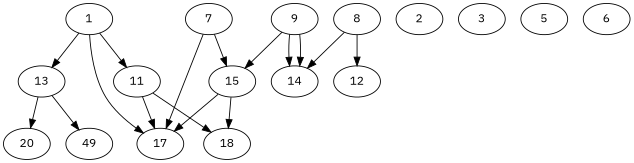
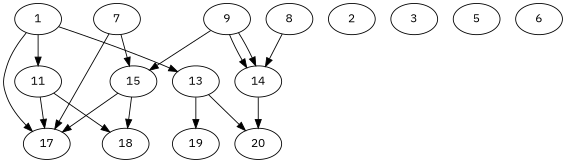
  digraph {
    fontname="IBM Plex Sans"
    node [alpha=0.03 fontname="IBM Plex Sans"]
    edge [fontname="IBM Plex Sans"]
    1 [expect_size=45694976]
    11 [alpha=0.19 expect_size=41355264]
    13 [expect_size=11253760]
    17 [alpha=0.05 expect_size=50881536]
    18 [alpha=0.09 expect_size=22356992]
-   12 [alpha=0.11 expect_size=49406976]
    20 [alpha=0.08 expect_size=16034816]
-   19 [expect_size=24620032 label=49]
+   19 [expect_size=24620032]
    2 [alpha=0.04 expect_size=6005760]
    3 [alpha=0.20 expect_size=27250688]
    15 [alpha=0.11 expect_size=47731712]
    5 [alpha=0.17 expect_size=23343104]
    6 [alpha=0.05 expect_size=10432512]
    7 [alpha=0.08 expect_size=35993600]
    8 [alpha=0.01 expect_size=7798784]
    14 [alpha=0.17 expect_size=10612736]
    9 [alpha=0.16 expect_size=5262336]
    1 -> 11
    1 -> 13
    1 -> 17
    11 -> 17
    11 -> 18
    13 -> 20
    13 -> 19
    15 -> 17
    15 -> 18
    7 -> 17
    7 -> 15
-   8 -> 12
    8 -> 14
+   14 -> 20
    9 -> 15
    9 -> 14
    9 -> 14
  }
